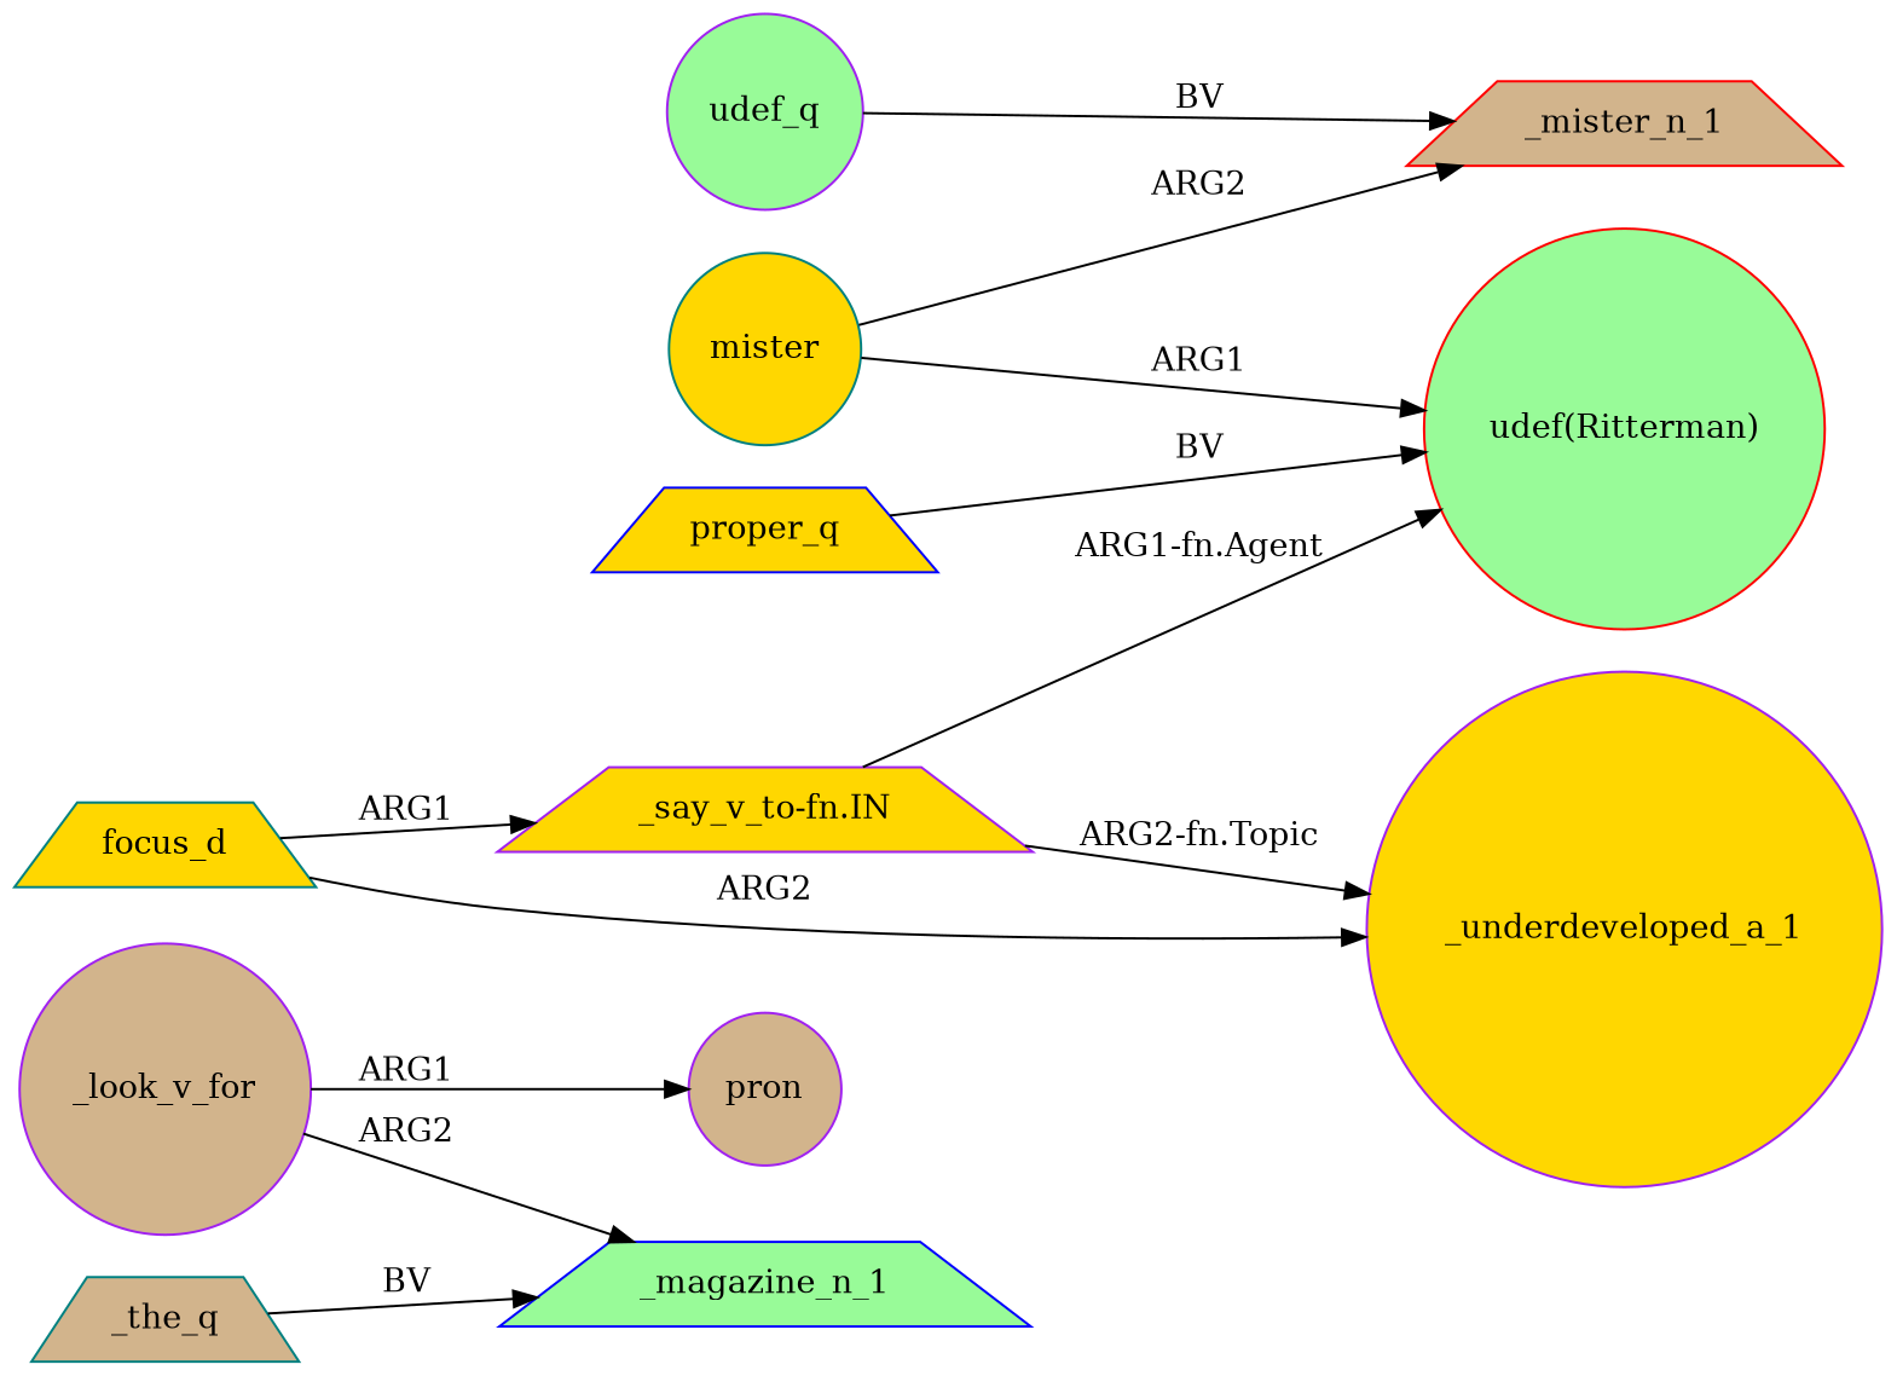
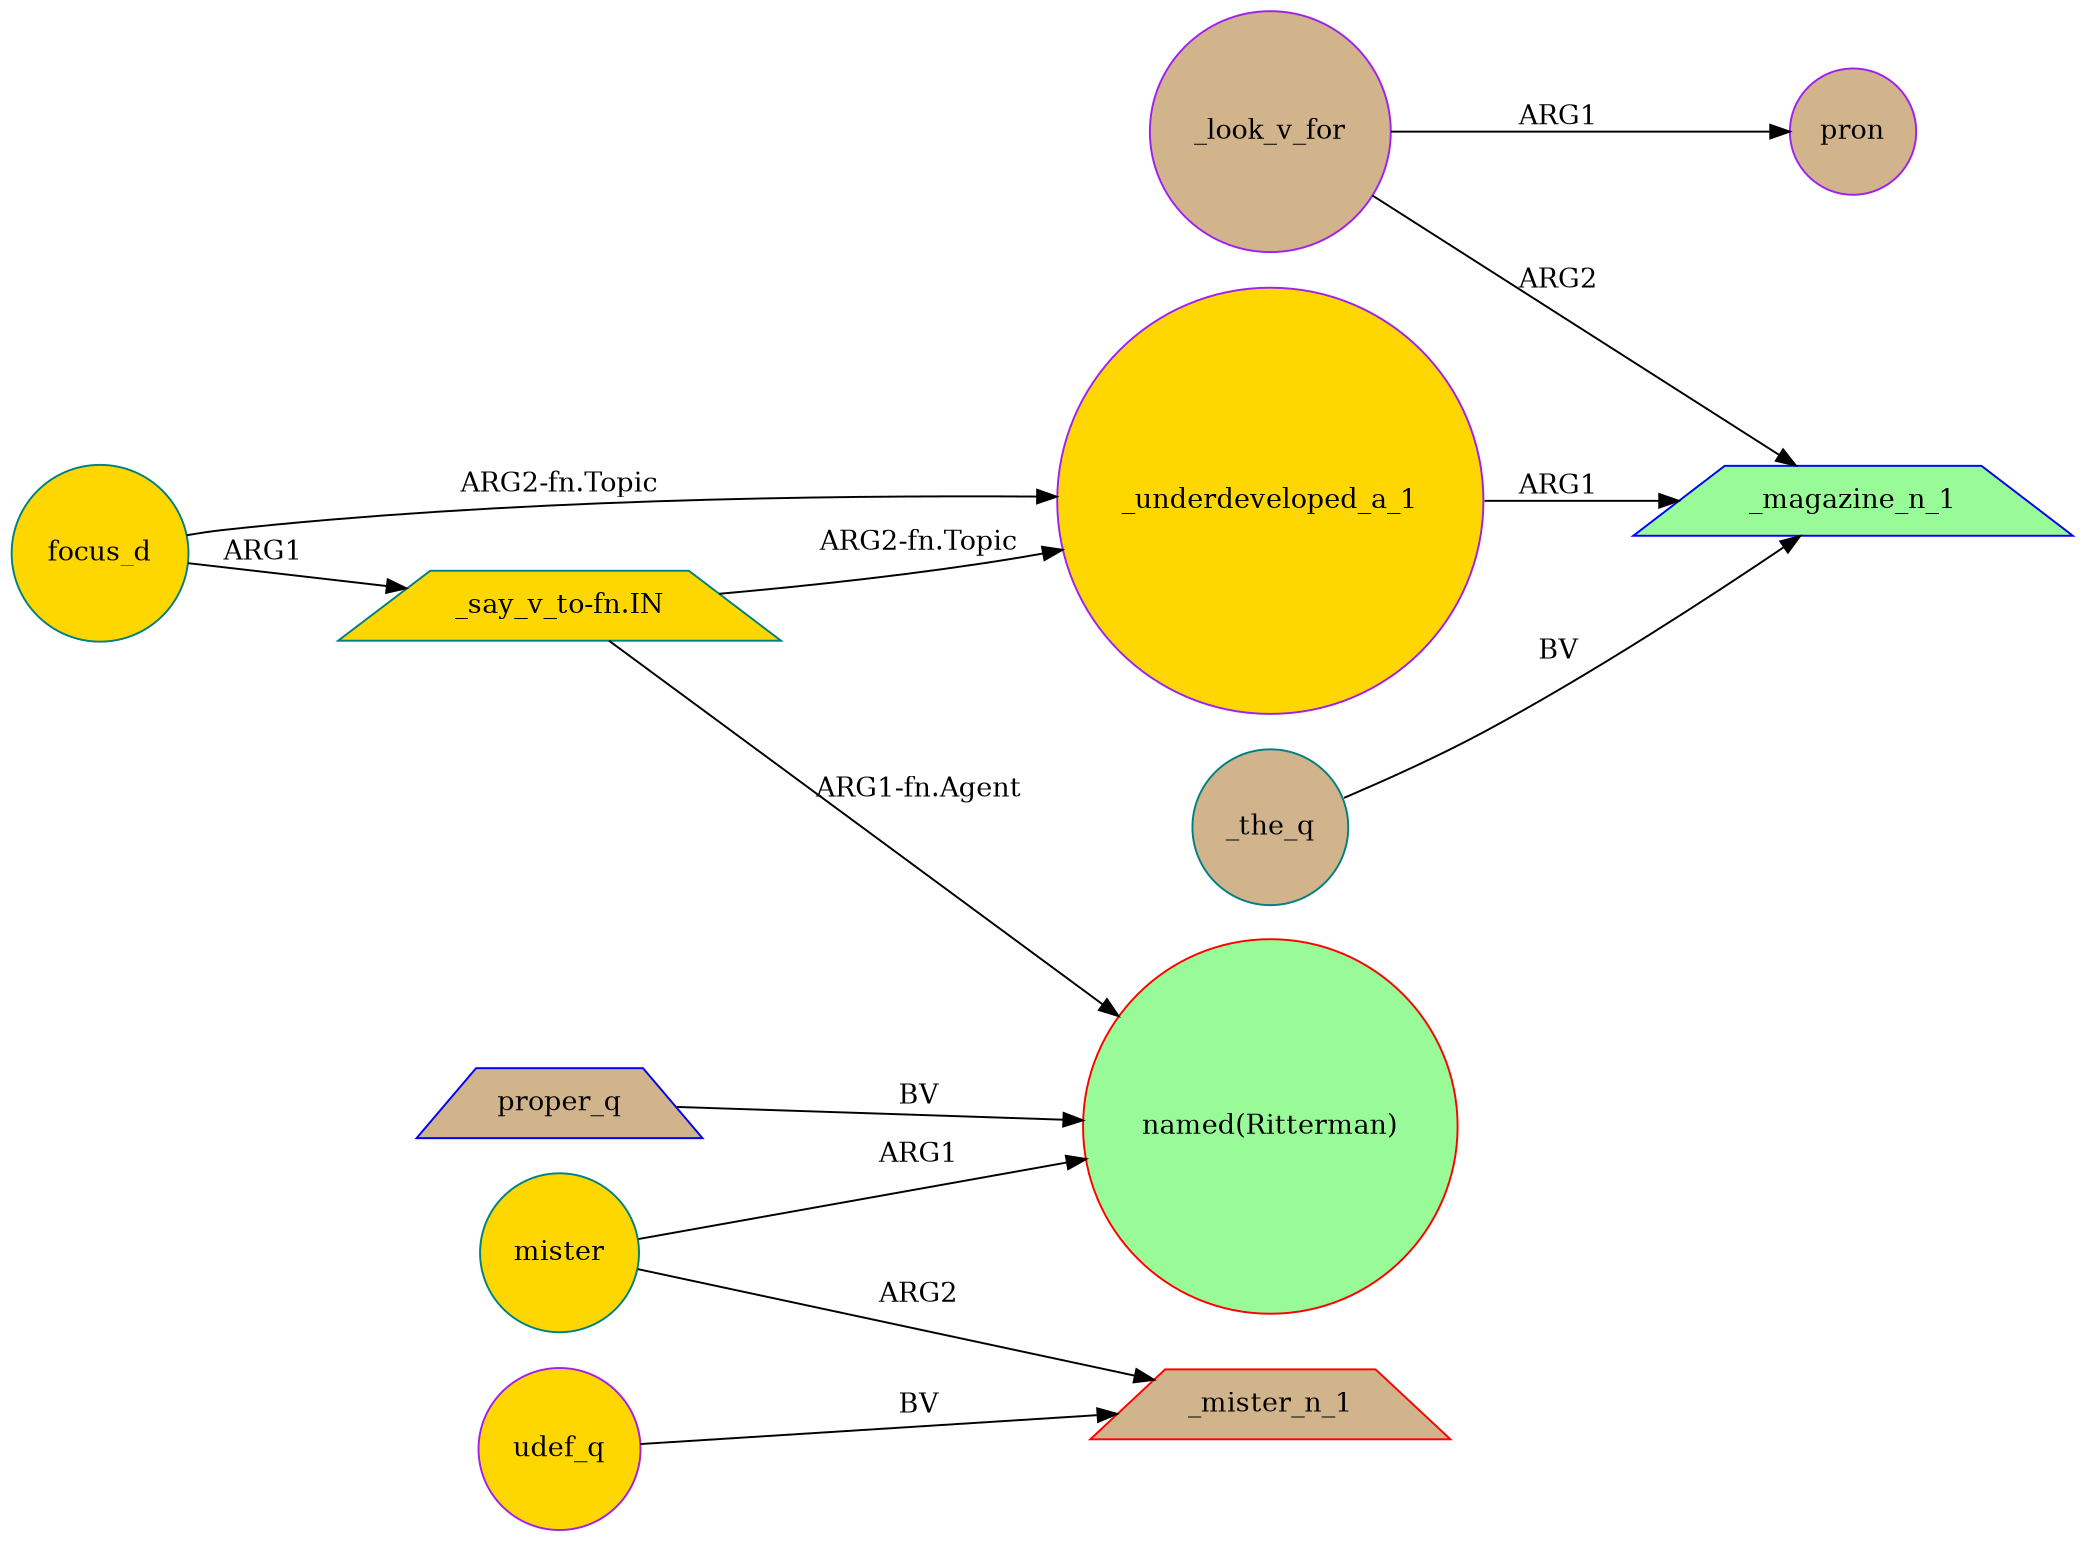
  digraph {
    rankdir=LR
    node [color=purple fillcolor=tan shape=circle style=filled]
    _look_v_for
    pron
    _magazine_n_1 [color=blue fillcolor=palegreen shape=trapezium]
-   _the_q [color=teal shape=trapezium]
-   udef_q [fillcolor=palegreen]
+   _the_q [color=teal]
+   udef_q [fillcolor=gold]
    _mister_n_1 [color=red shape=trapezium]
    _underdeveloped_a_1 [fillcolor=gold]
-   proper_q [color=blue fillcolor=gold shape=trapezium]
-   "named(Ritterman)" [color=red fillcolor=palegreen label="udef(Ritterman)"]
-   "_say_v_to-fn.IN" [fillcolor=gold shape=trapezium]
+   proper_q [color=blue shape=trapezium]
+   "named(Ritterman)" [color=red fillcolor=palegreen]
+   "_say_v_to-fn.IN" [color=teal fillcolor=gold shape=trapezium]
    n11 [color=teal fillcolor=gold label=mister]
-   focus_d [color=teal fillcolor=gold shape=trapezium]
+   focus_d [color=teal fillcolor=gold]
    _look_v_for -> pron [label=ARG1]
    _look_v_for -> _magazine_n_1 [label=ARG2]
    _the_q -> _magazine_n_1 [label=BV]
    udef_q -> _mister_n_1 [label=BV]
+   _underdeveloped_a_1 -> _magazine_n_1 [label=ARG1]
    proper_q -> "named(Ritterman)" [label=BV]
    "_say_v_to-fn.IN" -> _underdeveloped_a_1 [label="ARG2-fn.Topic"]
    "_say_v_to-fn.IN" -> "named(Ritterman)" [label="ARG1-fn.Agent"]
    n11 -> _mister_n_1 [label=ARG2]
    n11 -> "named(Ritterman)" [label=ARG1]
-   focus_d -> _underdeveloped_a_1 [label=ARG2]
+   focus_d -> _underdeveloped_a_1 [label="ARG2-fn.Topic"]
    focus_d -> "_say_v_to-fn.IN" [label=ARG1]
  }
